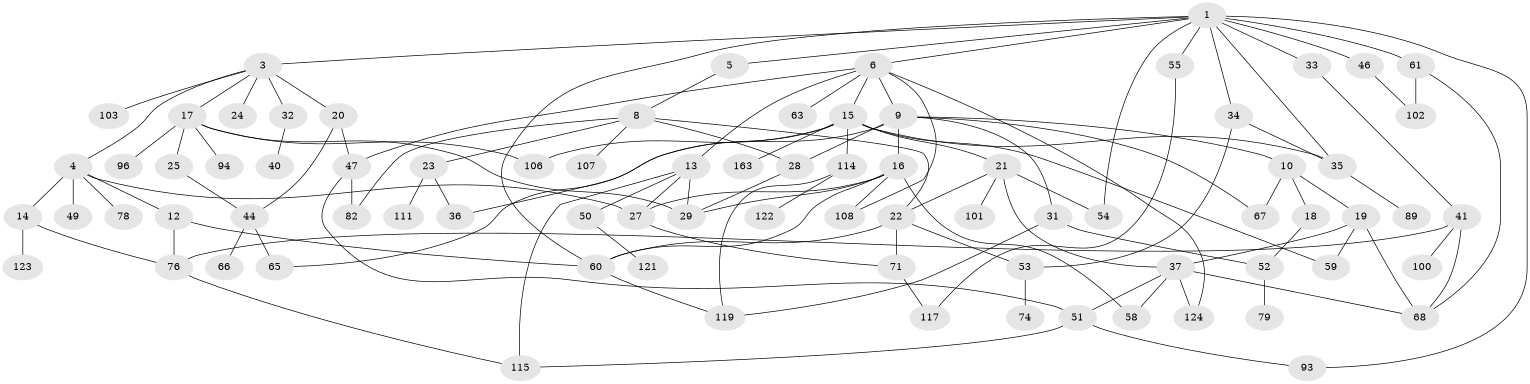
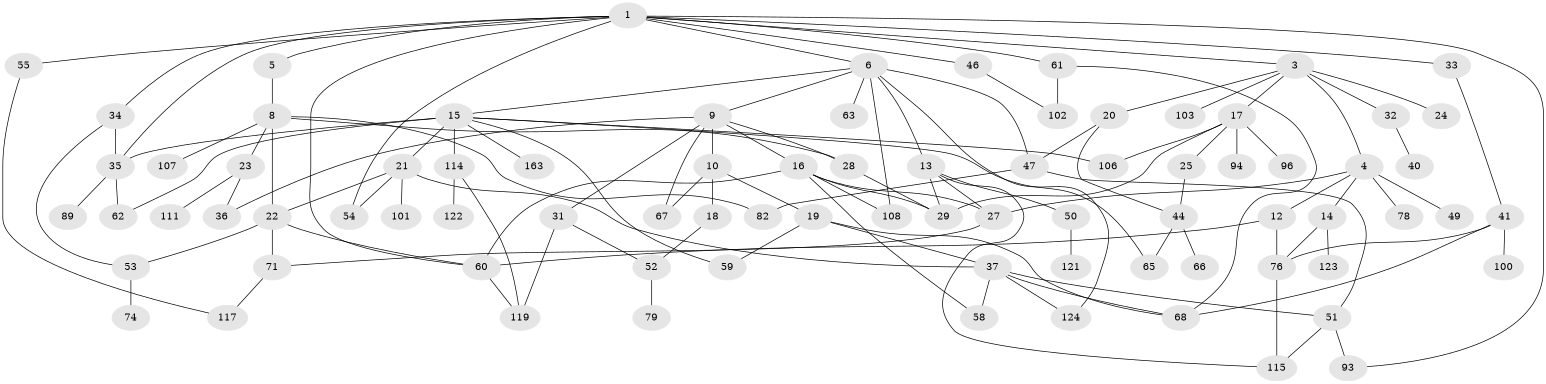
  graph {
    node [color=gray90 style=filled]
    1 [super="+2"]
    3 [super="+7"]
    5
    6 [super="+70"]
    33 [super="+80"]
    34
    35 [super="+64"]
    46 [super="+69"]
    54
    55 [super="+112"]
    60 [super="+85"]
    61
    93
    4 [super="+26"]
    17 [super="+57"]
    24
    n17 [label=20 super="+56"]
    32 [super="+86"]
    103
    8 [super="+20"]
    9 [super="+11"]
    13 [super="+38"]
    15 [super="+43"]
    47 [super="+75"]
    63
    108
    124
    41 [super="+84"]
    53 [super="+98"]
+   62 [super="+116"]
    89
    102
    117
    119
    68 [super="+92"]
    12 [super="+72"]
    14 [super="+95"]
    27
    49
    78
    29 [super="+87"]
    106
    25 [super="+42"]
    94
    96
    44 [super="+48"]
    40
    76 [super="+99"]
    123
    71 [super="+73"]
    22 [super="+91"]
    23 [super="+105"]
    28 [super="+45"]
    82
    107 [super="+109"]
    10 [super="+81"]
    16 [super="+39"]
    31 [super="+83"]
    36
    67 [super="+88"]
    50
    115 [super="+120"]
    21
    59 [super="+104"]
    65
    n66 [label=163]
    114
    51 [super="+77"]
    111
    18 [super="+97"]
    19 [super="+118"]
    58 [super="+110"]
    52
    37 [super="+90"]
    121
    101
    122
    79
    74
    66
    100
    1 -- 3
    1 -- 5
    1 -- 6
    1 -- 33
    1 -- 34
    1 -- 35
    1 -- 46
    1 -- 54
    1 -- 55
    1 -- 60
    1 -- 61
    1 -- 93
    3 -- 4
    3 -- 17
    3 -- 24
    3 -- n17
    3 -- 32 [weight=2]
    3 -- 103
    5 -- 8
    6 -- 9
    6 -- 13
    6 -- 15
    6 -- 47
    6 -- 63
    6 -- 108
    6 -- 124
    33 -- 41
    34 -- 35
    34 -- 53
+   35 -- 62
    35 -- 89
    46 -- 102
    55 -- 117
    60 -- 119
    61 -- 102
    61 -- 68
    4 -- 12
    4 -- 14
    4 -- 27
    4 -- 49
    4 -- 78
    17 -- 29
    17 -- 106
    17 -- 25
    17 -- 94
    17 -- 96
    n17 -- 47
    n17 -- 44
    32 -- 40
    8 -- 22
    8 -- 23
    8 -- 28
    8 -- 82
    8 -- 107
    9 -- 28
    9 -- 10
    9 -- 16
    9 -- 31
    9 -- 36
    9 -- 67
    13 -- 27
    13 -- 29
    13 -- 50
    13 -- 115
    15 -- 35 [weight=3]
+   15 -- 62
    15 -- 106
    15 -- 21
    15 -- 59
    15 -- 65
    15 -- n66
    15 -- 114
    47 -- 82
    47 -- 51
    41 -- 68
    41 -- 76
    41 -- 100
    53 -- 74
    12 -- 60
    12 -- 76
    14 -- 76
    14 -- 123
    27 -- 71
    25 -- 44
    44 -- 65
    44 -- 66
    76 -- 115
    71 -- 117
    22 -- 60
    22 -- 53
    22 -- 71
    23 -- 36
    23 -- 111
    28 -- 29
    10 -- 67
    10 -- 18
    10 -- 19
    16 -- 60
    16 -- 108
    16 -- 27
    16 -- 29
    16 -- 58
    31 -- 119
    31 -- 52
    50 -- 121
    21 -- 54
    21 -- 22
    21 -- 37
    21 -- 101
    114 -- 119
    114 -- 122
    51 -- 93
    51 -- 115
    18 -- 52
    19 -- 68
    19 -- 59
    19 -- 37
    52 -- 79
    37 -- 124
    37 -- 68
    37 -- 51
    37 -- 58
  }
